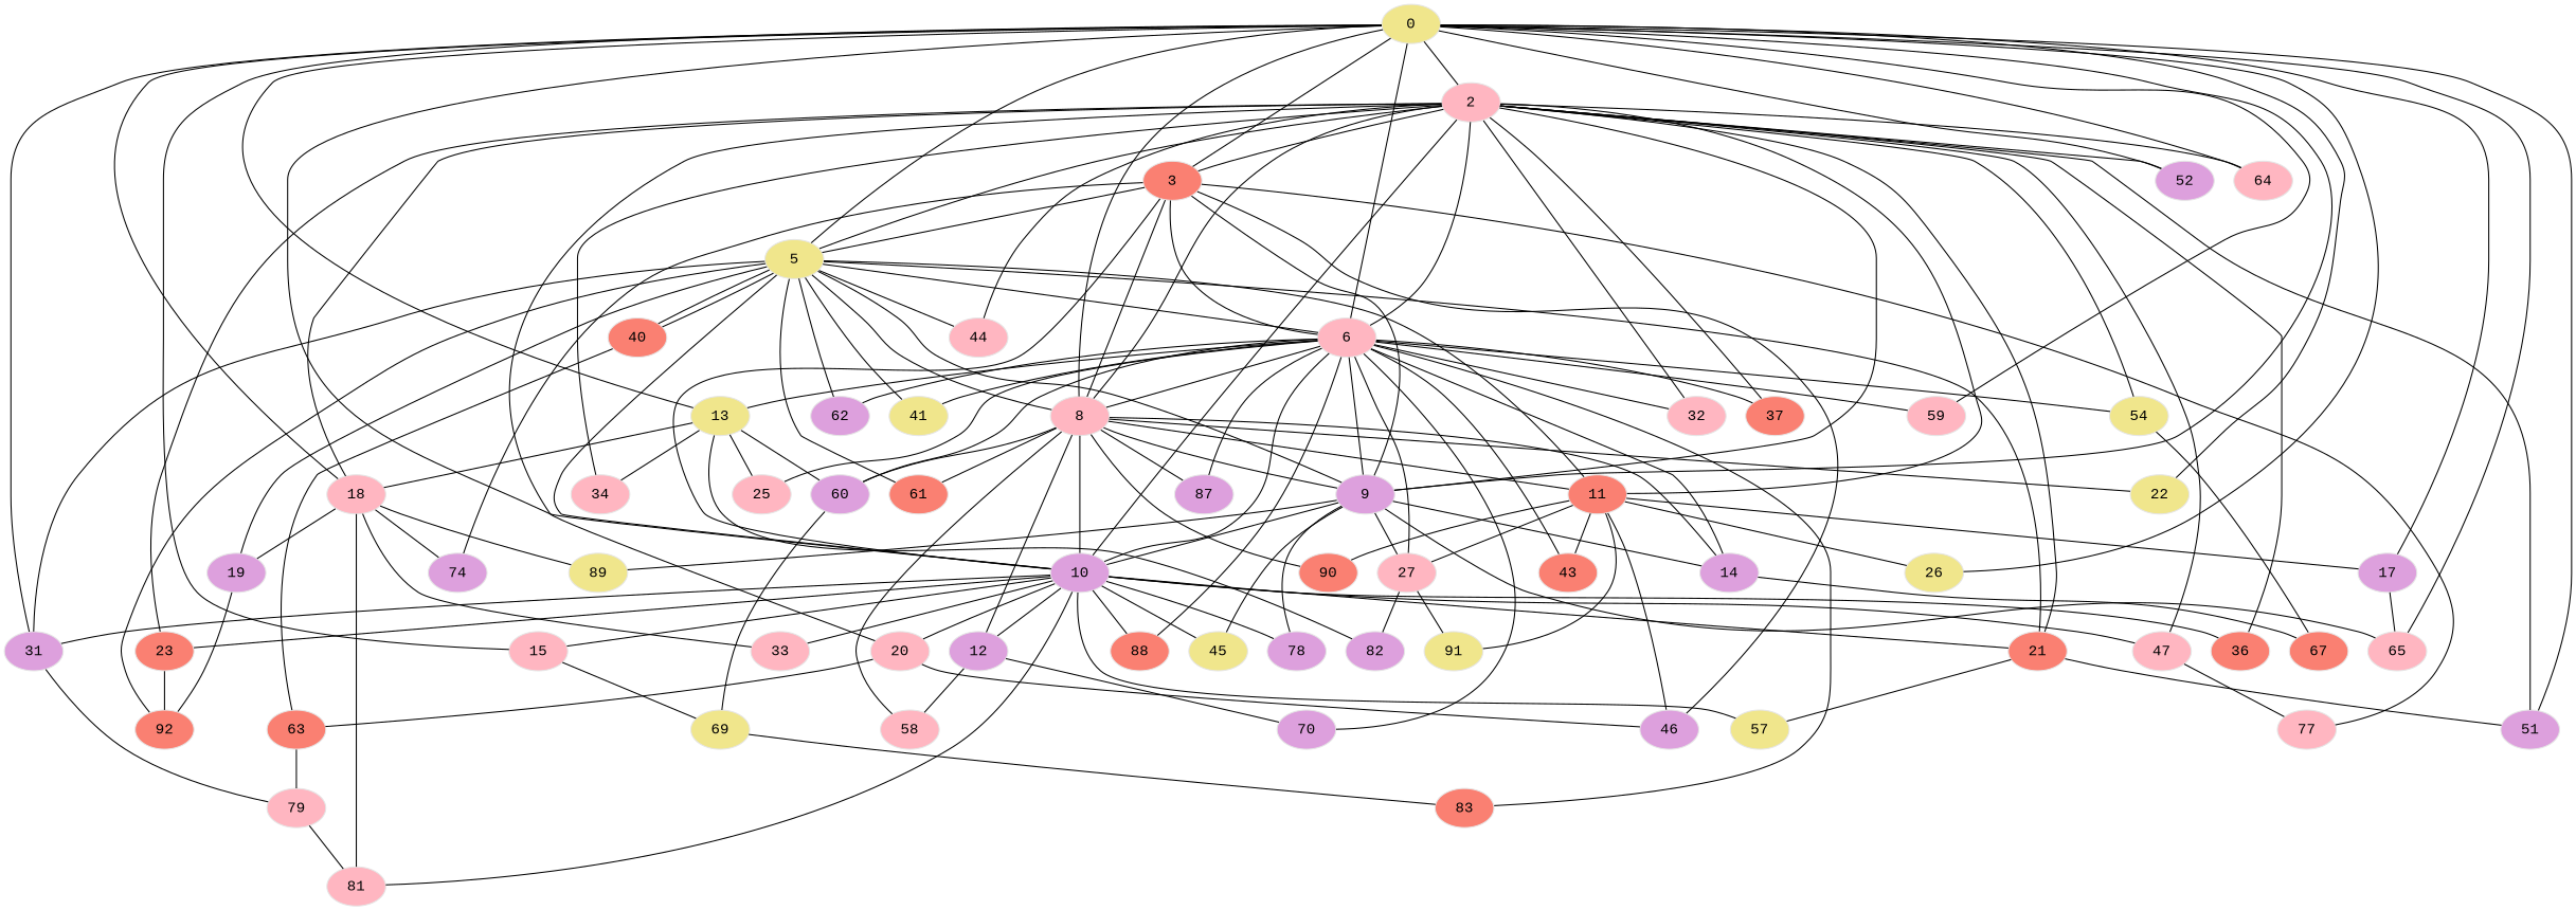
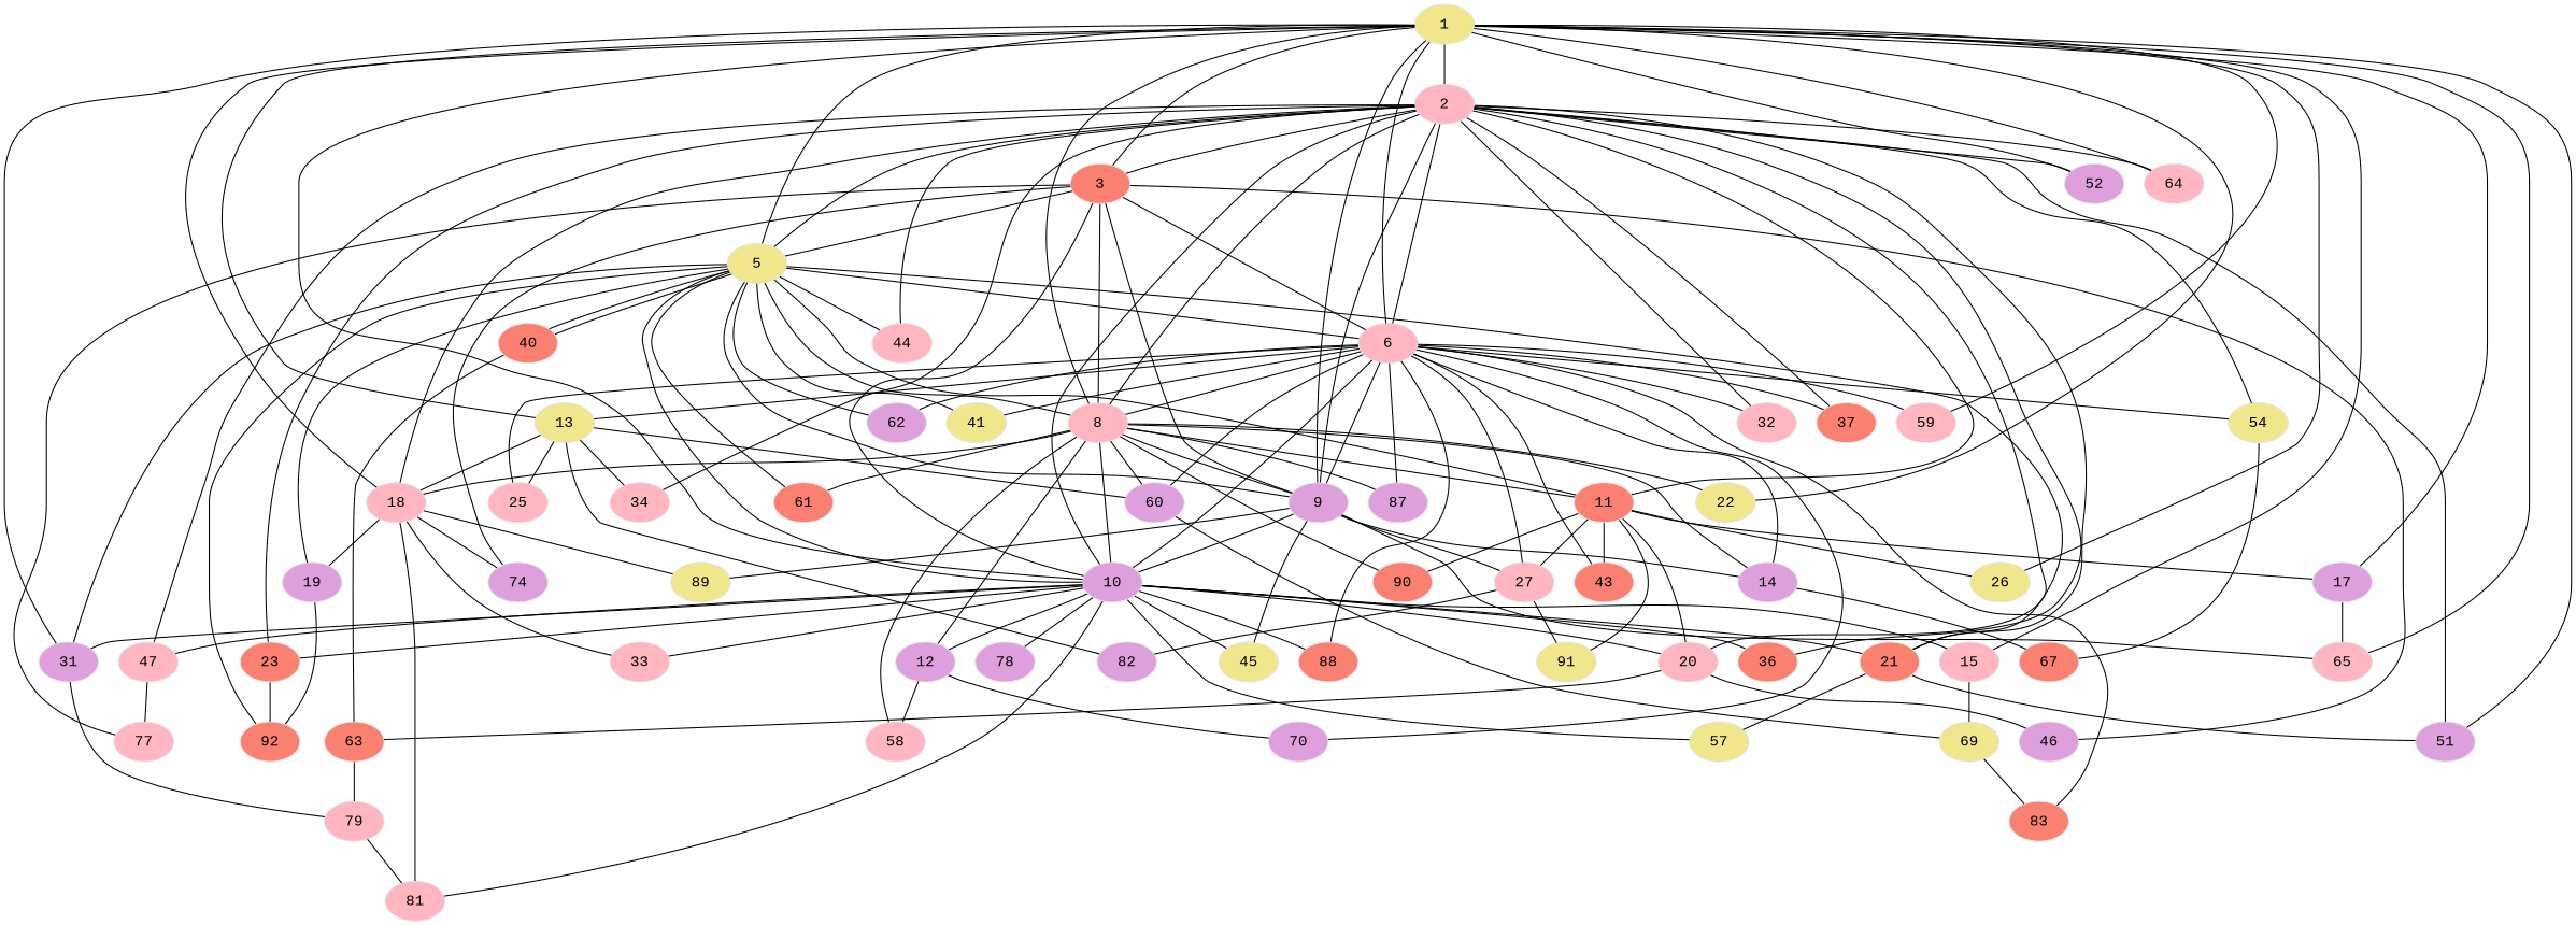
  graph {
    fontname="Liberation Mono"
    node [color=gray90 fillcolor=lightpink fontname="Liberation Mono" style=filled]
    edge [fontname="Liberation Mono"]
-   1 [fillcolor=khaki super="+76" label=0]
+   1 [fillcolor=khaki super="+76"]
    2 [super="+4"]
    3 [fillcolor=salmon super="+35"]
    5 [fillcolor=khaki super="+30"]
    6 [super="+7"]
    8 [super="+51"]
    9 [fillcolor=plum super="+28"]
    10 [fillcolor=plum super="+50"]
    13 [fillcolor=khaki super="+24"]
    15 [super="+68"]
    17 [fillcolor=plum super="+80"]
    18 [super="+48"]
    22 [fillcolor=khaki]
    26 [fillcolor=khaki]
    31 [fillcolor=plum super="+49"]
    52 [fillcolor=plum]
    n17 [fillcolor=plum label=51 super="+72"]
    59
    64
    65 [super="+66"]
    11 [fillcolor=salmon super="+16"]
    20 [super="+56"]
    21 [fillcolor=salmon super="+29"]
    23 [fillcolor=salmon]
    32
    34
    36 [fillcolor=salmon]
    37 [fillcolor=salmon]
    44
    47
    54 [fillcolor=khaki]
    46 [fillcolor=plum]
    74 [fillcolor=plum]
    77
    19 [fillcolor=plum]
    40 [fillcolor=salmon super="+84"]
    41 [fillcolor=khaki]
    n38 [fillcolor=salmon label=92 super="+85"]
    61 [fillcolor=salmon]
    62 [fillcolor=plum]
    14 [fillcolor=plum super="+75"]
    25 [super="+73"]
    27 [super="+39"]
    n44 [fillcolor=salmon label=88]
    43 [fillcolor=salmon]
    60 [fillcolor=plum super="+71"]
    70 [fillcolor=plum]
    83 [fillcolor=salmon]
    87 [fillcolor=plum]
    12 [fillcolor=plum super="+55"]
    58
    90 [fillcolor=salmon]
    45 [fillcolor=khaki]
    78 [fillcolor=plum]
    89 [fillcolor=khaki]
    33
    57 [fillcolor=khaki]
    81
    82 [fillcolor=plum]
    69 [fillcolor=khaki]
    79 [super="+88"]
    91 [fillcolor=khaki]
    63 [fillcolor=salmon]
    67 [fillcolor=salmon]
    1 -- 2 [weight=2]
    1 -- 3
    1 -- 5 [weight=2]
    1 -- 6 [weight=2]
    1 -- 8
    1 -- 9
    1 -- 10
    1 -- 13
    1 -- 15 [weight=2]
    1 -- 17
    1 -- 18
    1 -- 22
    1 -- 26
    1 -- 31
    1 -- 52
    1 -- n17
    1 -- 59
    1 -- 64
    1 -- 65
    2 -- 3 [weight=2]
    2 -- 5 [weight=2]
    2 -- 6 [weight=4]
    2 -- 8 [weight=2]
    2 -- 9 [weight=3]
    2 -- 10 [weight=2]
    2 -- 18
    2 -- 52
    2 -- n17
    2 -- 64
    2 -- 11
    2 -- 20
    2 -- 21
    2 -- 23
    2 -- 32
    2 -- 34
    2 -- 36
    2 -- 37
    2 -- 44
    2 -- 47
    2 -- 54
    3 -- 5
    3 -- 6 [weight=2]
    3 -- 8 [weight=2]
    3 -- 9
    3 -- 10 [weight=2]
    3 -- 46
    3 -- 74
    3 -- 77
    5 -- 6 [weight=2]
    5 -- 8
    5 -- 9
    5 -- 10 [weight=2]
    5 -- 31
    5 -- 11
    5 -- 21
    5 -- 44
    5 -- 19
    5 -- 40 [weight=2]
    5 -- 40
    5 -- 41
    5 -- n38
    5 -- 61
    5 -- 62
    6 -- 8 [weight=2]
    6 -- 9 [weight=2]
    6 -- 10 [weight=2]
    6 -- 13
    6 -- 59
    6 -- 32
    6 -- 37
    6 -- 54
    6 -- 41
    6 -- 62
    6 -- 14
    6 -- 25
    6 -- 27
    6 -- n44
    6 -- 43
    6 -- 60
    6 -- 70
    6 -- 83
    6 -- 87
    8 -- 9
    8 -- 10
+   8 -- 18 [weight=2]
    8 -- 22
    8 -- 11
    8 -- 61
    8 -- 14
    8 -- 60
    8 -- 87
    8 -- 12 [weight=2]
    8 -- 58
    8 -- 90
    9 -- 10
    9 -- 65
    9 -- 14
    9 -- 27
    9 -- 45
-   9 -- 78
    9 -- 89
    10 -- 15
    10 -- 31
    10 -- 20
    10 -- 21
    10 -- 23
    10 -- 36
    10 -- 47
    10 -- n44
    10 -- 12
    10 -- 45
    10 -- 78
    10 -- 33
    10 -- 57
    10 -- 81
    13 -- 18
    13 -- 34
    13 -- 25
    13 -- 60
    13 -- 82
    15 -- 69
    17 -- 65
    18 -- 74
    18 -- 19
    18 -- 89
    18 -- 33
    18 -- 81
    31 -- 79
    11 -- 17 [weight=2]
    11 -- 26
-   11 -- 46
+   11 -- 20
    11 -- 27
    11 -- 43
    11 -- 90
    11 -- 91
    20 -- 46
    20 -- 63
    21 -- n17
    21 -- 57
    23 -- n38
    47 -- 77
    54 -- 67
    19 -- n38
    40 -- 63
    14 -- 67
    27 -- 82
    27 -- 91
    60 -- 69
    12 -- 70
    12 -- 58
    69 -- 83
    79 -- 81
    63 -- 79
  }
